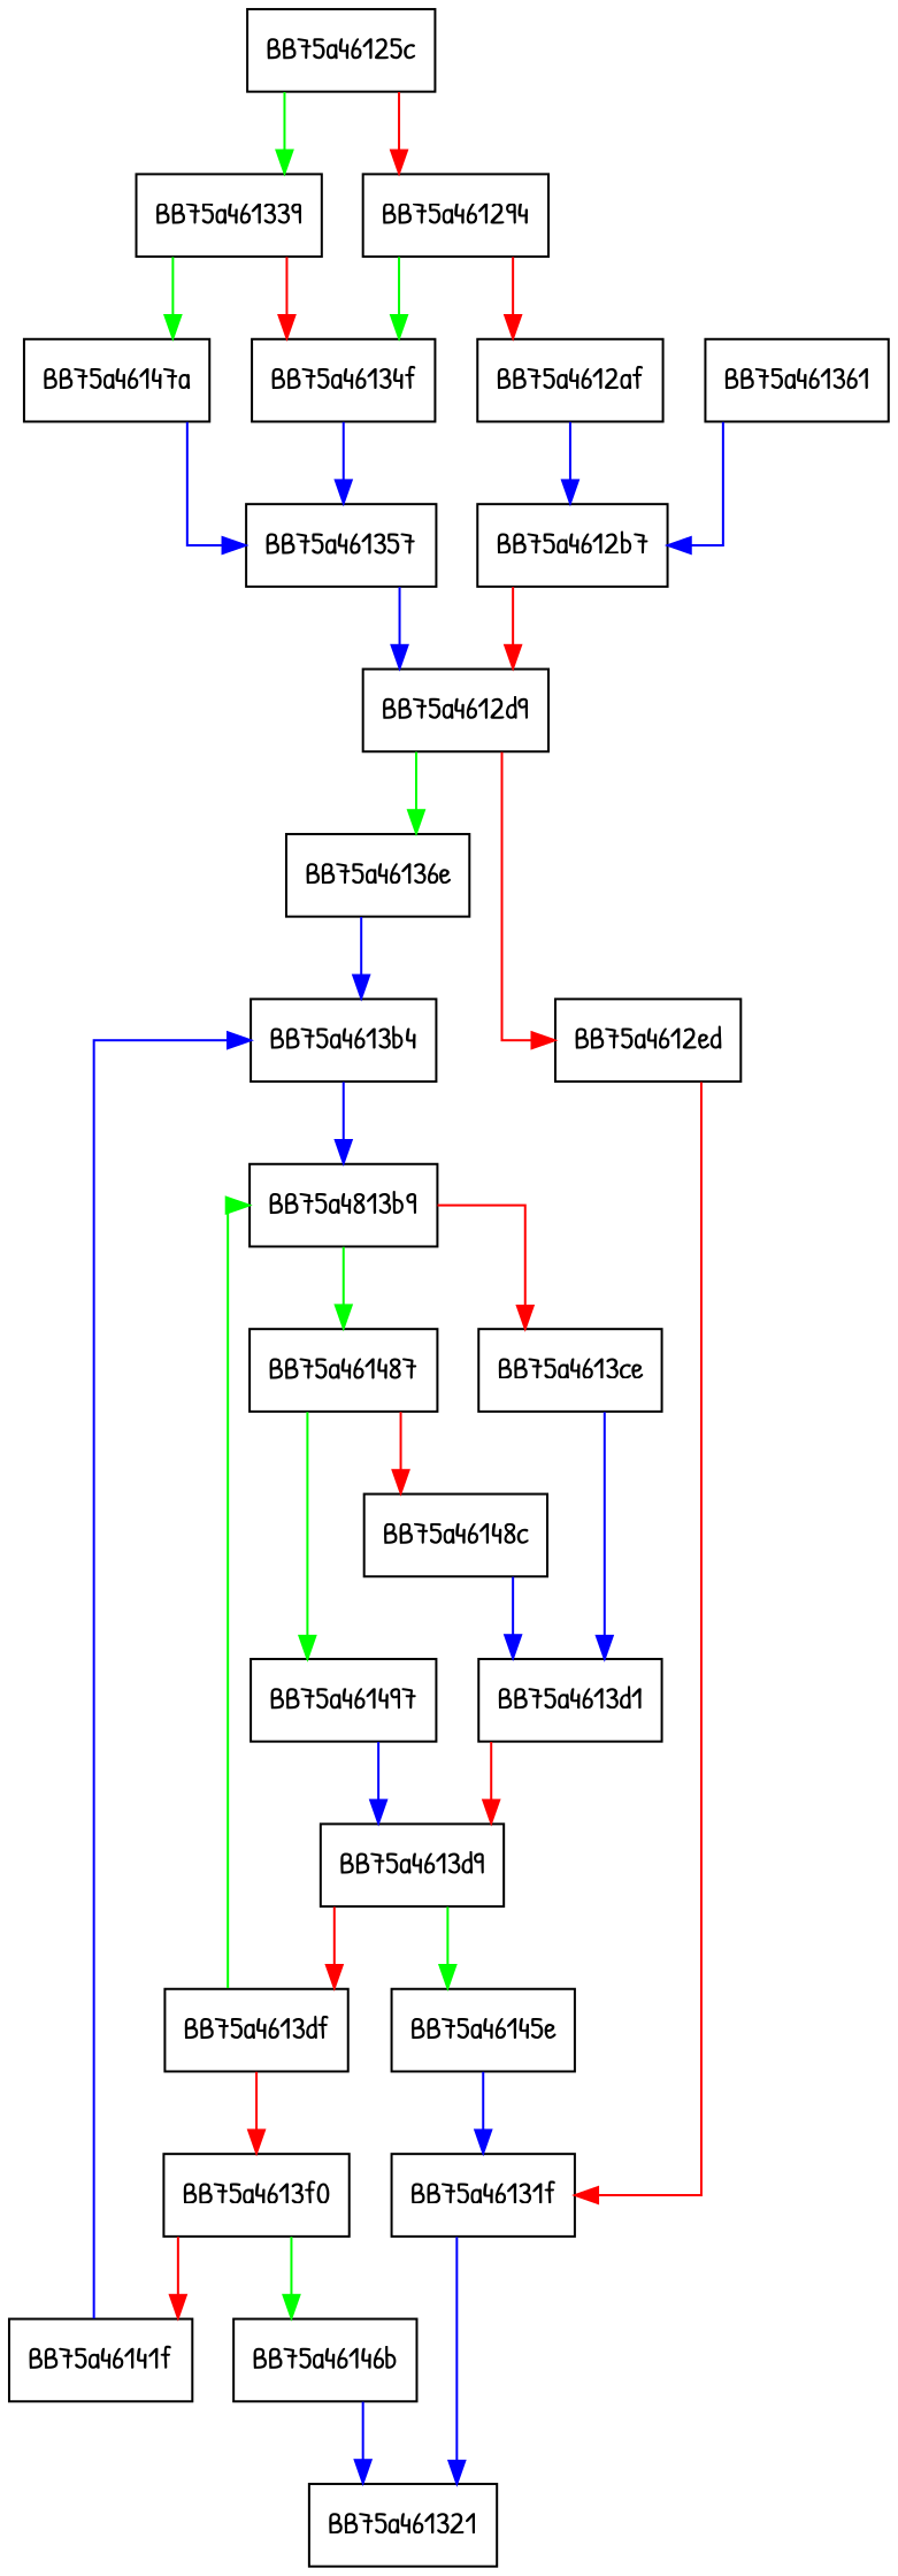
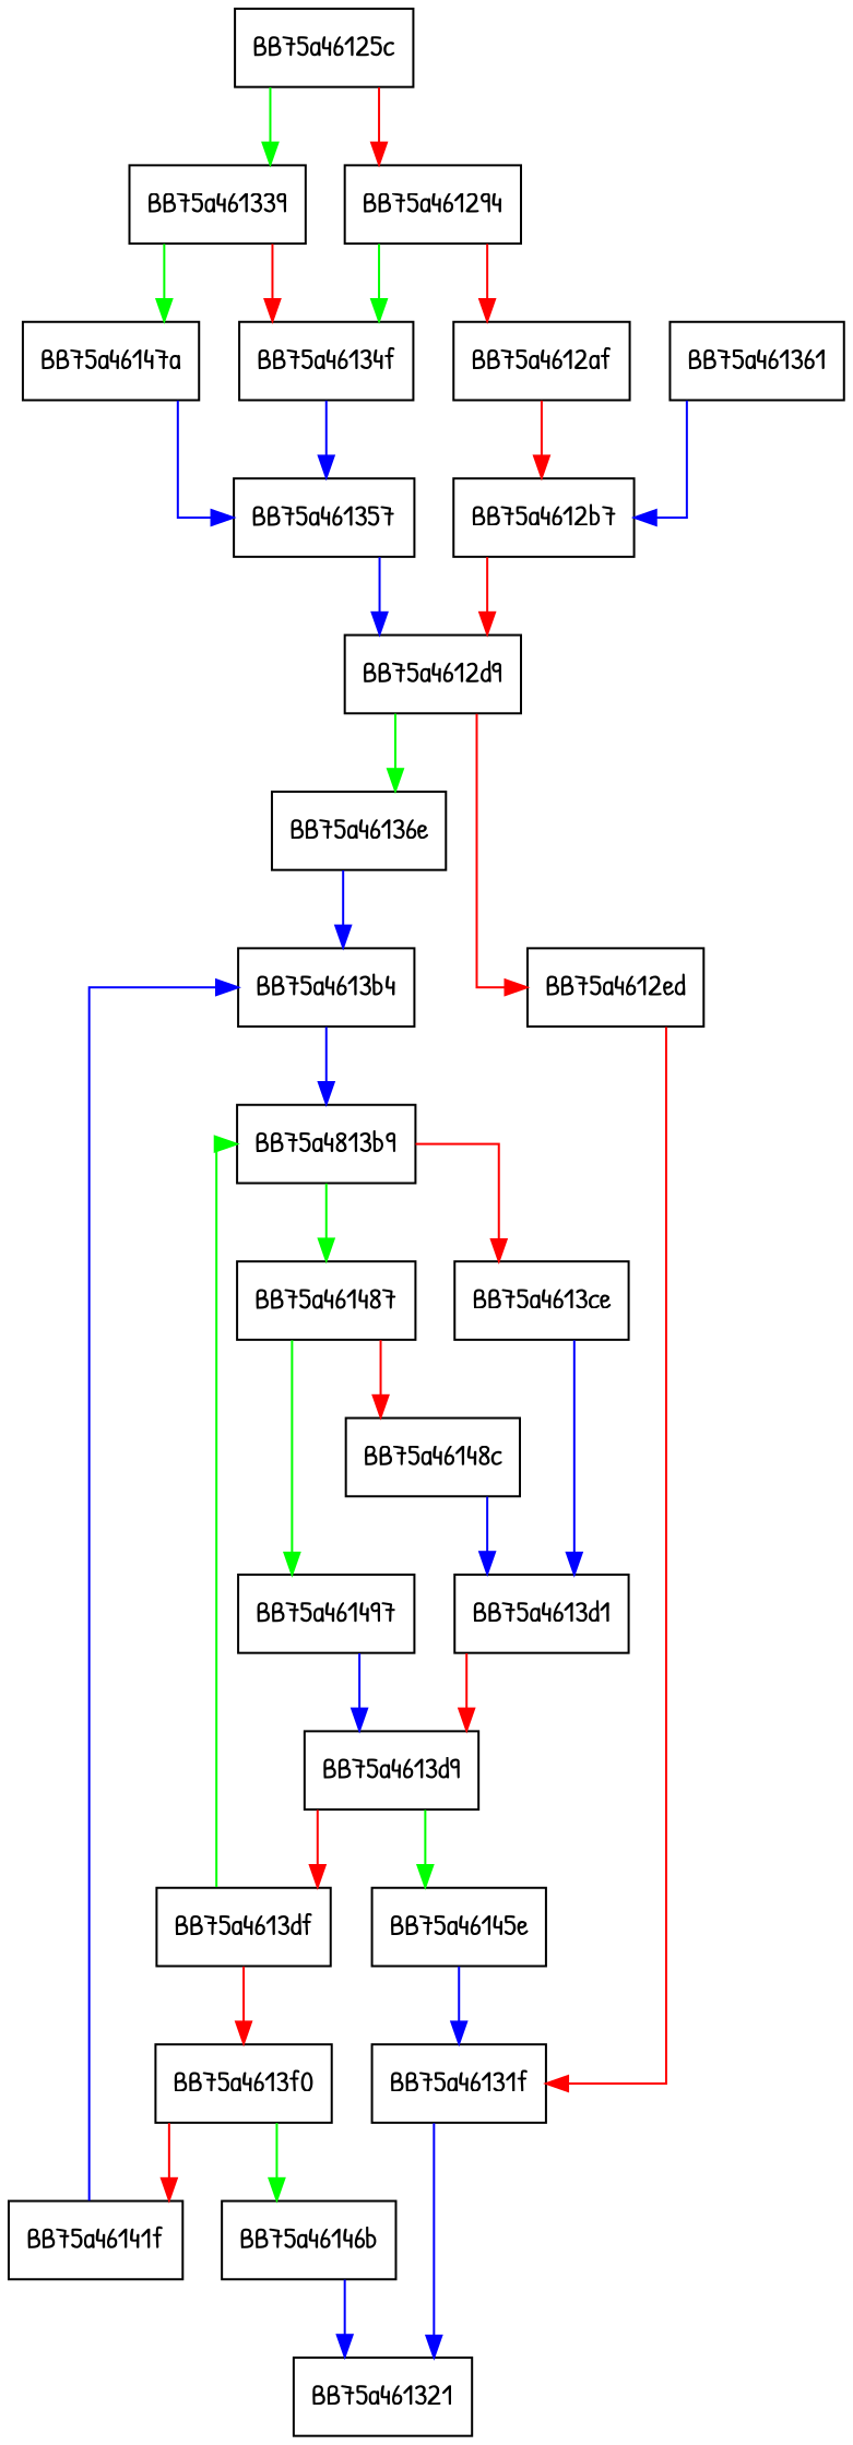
  digraph {
    fontname="Patrick Hand"
    splines=ortho
    node [fontname="Patrick Hand" shape=box]
    edge [color=red fontname="Patrick Hand"]
    BB75a46125c
    BB75a461339
    BB75a461294
    BB75a46147a
    BB75a46134f
    BB75a4612af
    BB75a461357
    BB75a461361
    BB75a4612b7
    BB75a4612d9
    BB75a46136e
    BB75a4612ed
    BB75a4613b4
    BB75a46131f
    n15 [label=BB75a4813b9]
    BB75a461321
    BB75a461487
    BB75a4613ce
    BB75a461497
    BB75a46148c
    BB75a4613d1
    BB75a4613d9
    BB75a46145e
    BB75a4613df
    BB75a4613f0
    BB75a46146b
    BB75a46141f
    BB75a46125c -> BB75a461339 [color=green]
    BB75a46125c -> BB75a461294
    BB75a461339 -> BB75a46147a [color=green]
    BB75a461339 -> BB75a46134f
    BB75a461294 -> BB75a46134f [color=green]
    BB75a461294 -> BB75a4612af
    BB75a46147a -> BB75a461357 [color=blue]
    BB75a46134f -> BB75a461357 [color=blue]
-   BB75a4612af -> BB75a4612b7 [color=blue]
+   BB75a4612af -> BB75a4612b7
    BB75a461357 -> BB75a4612d9 [color=blue]
    BB75a461361 -> BB75a4612b7 [color=blue]
    BB75a4612b7 -> BB75a4612d9
    BB75a4612d9 -> BB75a46136e [color=green]
    BB75a4612d9 -> BB75a4612ed
    BB75a46136e -> BB75a4613b4 [color=blue]
    BB75a4612ed -> BB75a46131f
    BB75a4613b4 -> n15 [color=blue]
    BB75a46131f -> BB75a461321 [color=blue]
    n15 -> BB75a461487 [color=green]
    n15 -> BB75a4613ce
    BB75a461487 -> BB75a461497 [color=green]
    BB75a461487 -> BB75a46148c
    BB75a4613ce -> BB75a4613d1 [color=blue]
    BB75a461497 -> BB75a4613d9 [color=blue]
    BB75a46148c -> BB75a4613d1 [color=blue]
    BB75a4613d1 -> BB75a4613d9
    BB75a4613d9 -> BB75a46145e [color=green]
    BB75a4613d9 -> BB75a4613df
    BB75a46145e -> BB75a46131f [color=blue]
    BB75a4613df -> n15 [color=green]
    BB75a4613df -> BB75a4613f0
    BB75a4613f0 -> BB75a46146b [color=green]
    BB75a4613f0 -> BB75a46141f
    BB75a46146b -> BB75a461321 [color=blue]
    BB75a46141f -> BB75a4613b4 [color=blue]
  }
